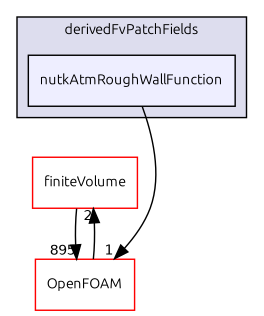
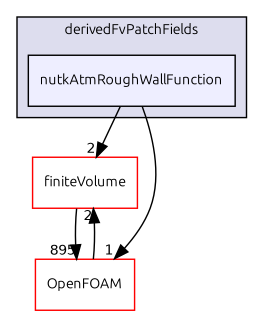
  digraph {
    compound=true
    fontname=Ubuntu
    node [fontname=Ubuntu fontsize=10 shape=box color=red]
    edge [fontname=Ubuntu headlabel=2 labeldistance=1.5 labelfontname=Helvetica labelfontsize=10]
    n1 [fillcolor="#eeeeff" label=nutkAtmRoughWallFunction pencolor=black style=filled color=""]
    n2 [label=finiteVolume]
    n3 [label=OpenFOAM]
    subgraph cluster_1 {
      bgcolor="#ddddee"
      fontsize=10
      label=derivedFvPatchFields
      pencolor=black
      n1
    }
+   n1 -> n2
    n1 -> n3 [headlabel=1]
    n2 -> n3 [headlabel=895]
    n3 -> n2
  }
